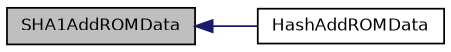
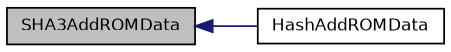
  digraph {
    rankdir=LR
    node [color=black fontname=Helvetica fontsize=10 shape=record style=filled]
-   n1 [fillcolor=grey75 fontcolor=black height=0.2 label=SHA1AddROMData width=0.4]
+   n1 [fillcolor=grey75 fontcolor=black height=0.2 label=SHA3AddROMData width=0.4]
    n2 [fillcolor=white height=0.2 label=HashAddROMData width=0.4]
    n1 -> n2 [color=midnightblue dir=back fontname=Helvetica fontsize=10 labelfontname=Helvetica labelfontsize=10 style=solid]
  }
